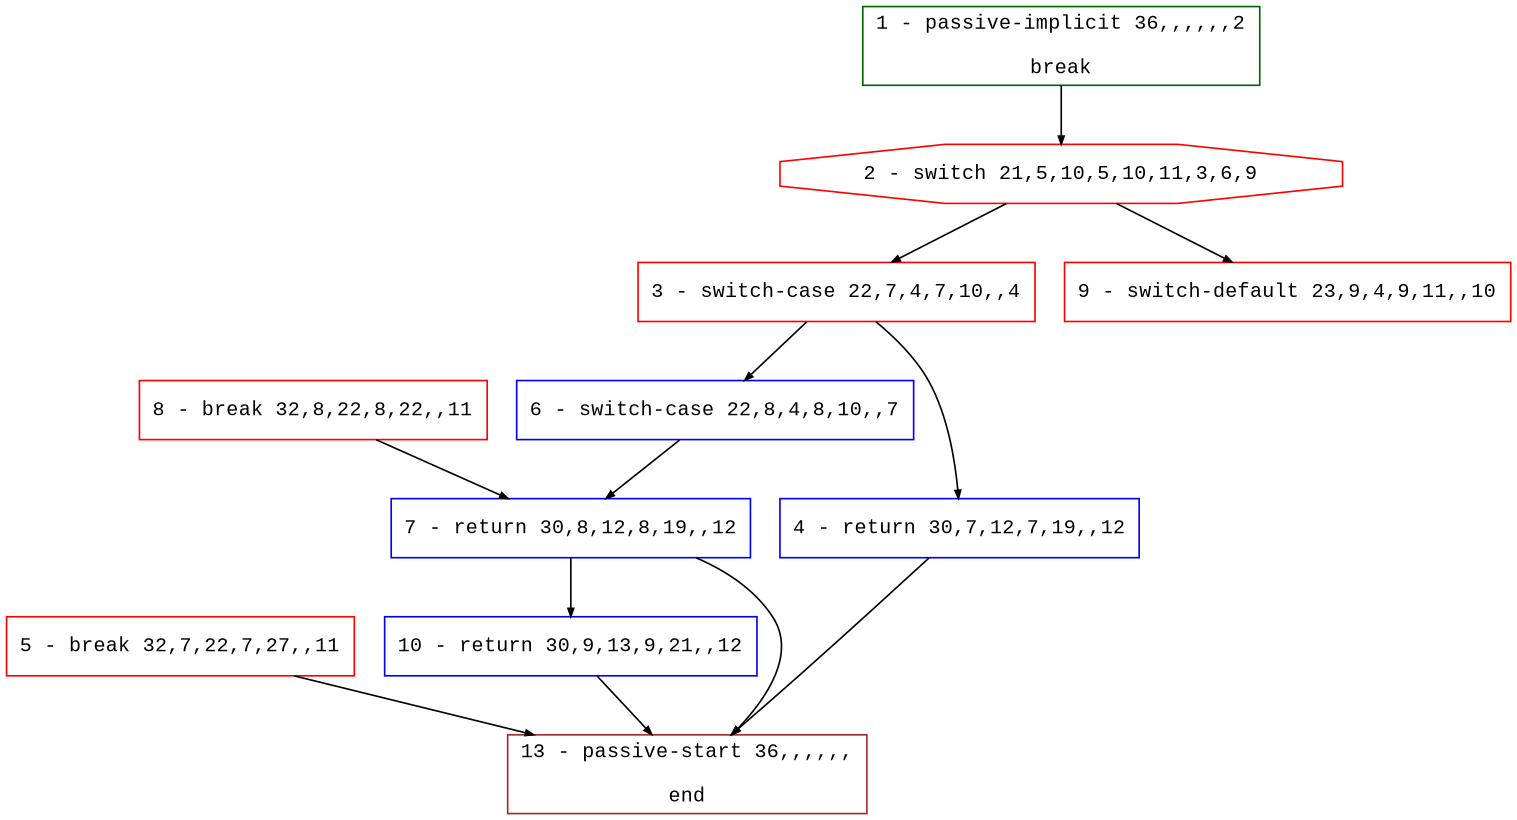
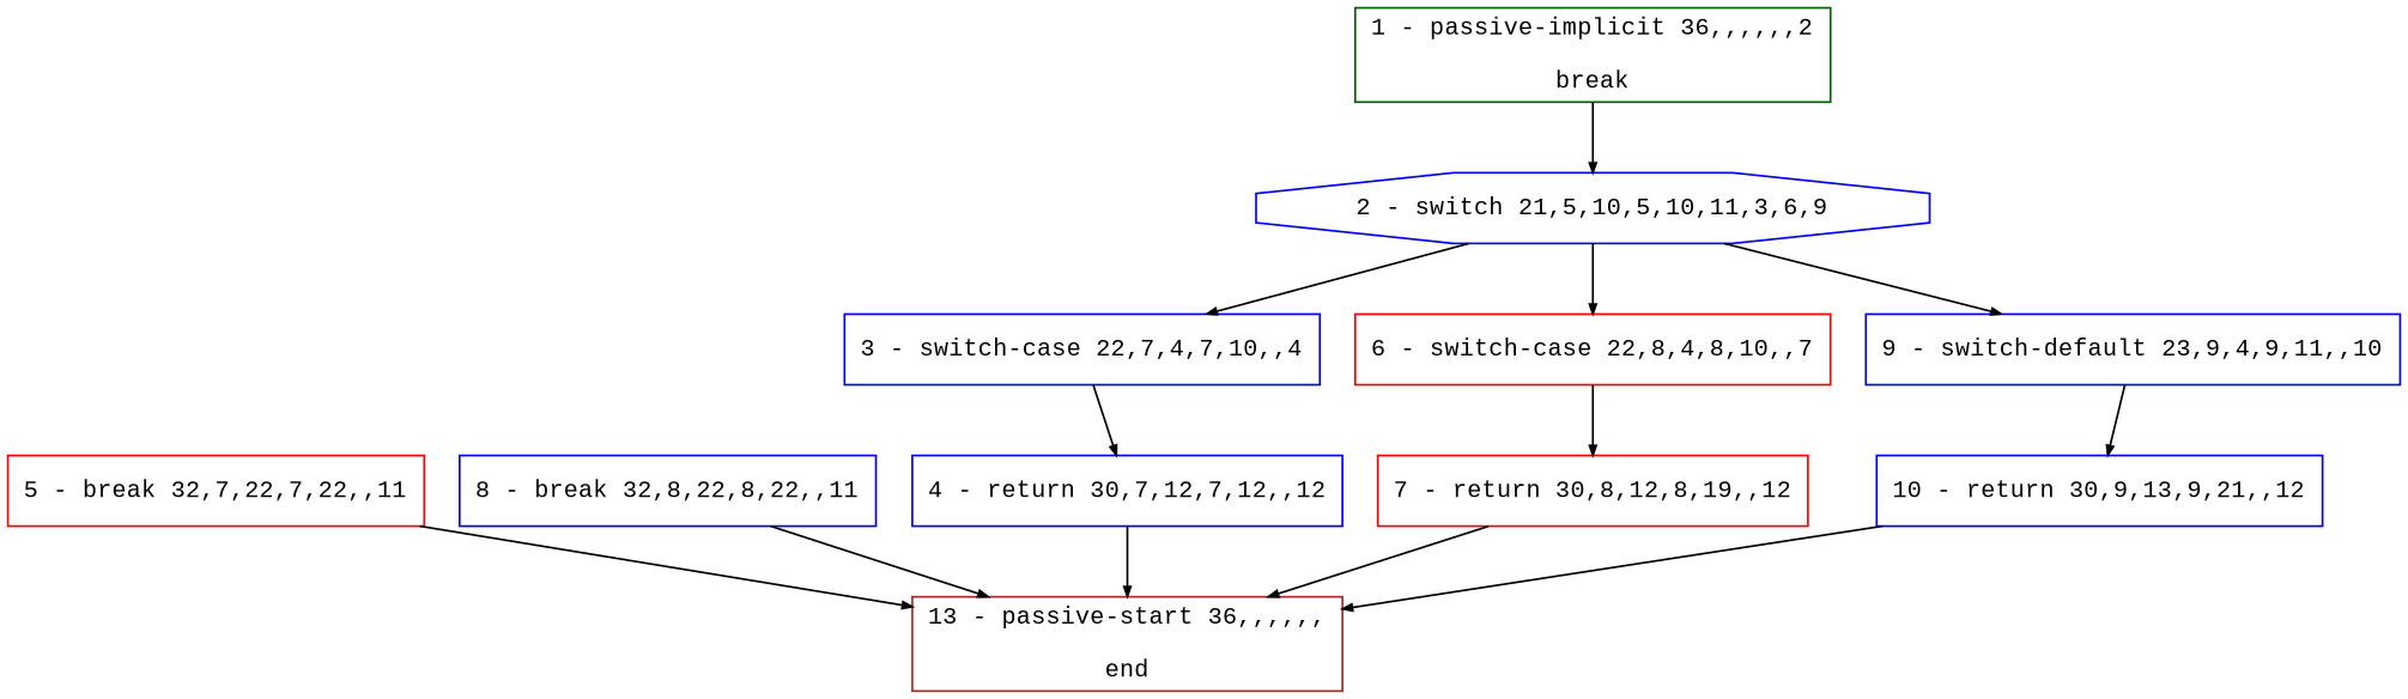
  digraph {
    bgcolor=white
    compound=true
    fillcolor="#FFFFCC"
    fontname="Liberation Mono"
    fontsize=12
    pack=true
    packmode=clust
    style="rounded,filled"
    node [color="#0000ff" compound=true fillcolor="#ffffff" fixedsize=false fontname="Liberation Mono" fontsize=12 node_initialized=no shape=box style=filled]
    edge [arrowhead=normal arrowsize=0.5 arrowtail=none color="#000000" compound=true dir=forward fontcolor=black fontname="Liberation Mono" fontsize=12]
-   n1 [color=red label="2 - switch 21,5,10,5,10,11,3,6,9" shape=octagon]
-   n2 [color=red label="3 - switch-case 22,7,4,7,10,,4"]
-   n3 [label="6 - switch-case 22,8,4,8,10,,7"]
-   n4 [color=red label="9 - switch-default 23,9,4,9,11,,10"]
-   n5 [label="4 - return 30,7,12,7,19,,12"]
-   n6 [label="7 - return 30,8,12,8,19,,12"]
+   n1 [label="2 - switch 21,5,10,5,10,11,3,6,9" shape=octagon]
+   n2 [label="3 - switch-case 22,7,4,7,10,,4"]
+   n3 [color=red label="6 - switch-case 22,8,4,8,10,,7"]
+   n4 [label="9 - switch-default 23,9,4,9,11,,10"]
+   n5 [label="4 - return 30,7,12,7,12,,12"]
+   n6 [color=red label="7 - return 30,8,12,8,19,,12"]
    n7 [label="10 - return 30,9,13,9,21,,12"]
    n8 [color="#006400" label="1 - passive-implicit 36,,,,,,2\n\nbreak"]
    n9 [color="#a52a2a" label="13 - passive-start 36,,,,,,\n\nend"]
-   n10 [color=red label="5 - break 32,7,22,7,27,,11"]
-   n11 [color=red label="8 - break 32,8,22,8,22,,11"]
+   n10 [color=red label="5 - break 32,7,22,7,22,,11"]
+   n11 [label="8 - break 32,8,22,8,22,,11"]
    n1 -> n2
-   n2 -> n3
+   n1 -> n3
    n1 -> n4
    n2 -> n5
    n3 -> n6
-   n6 -> n7
+   n4 -> n7
    n5 -> n9
    n6 -> n9
    n7 -> n9
    n8 -> n1
    n10 -> n9
-   n11 -> n6
+   n11 -> n9
  }
